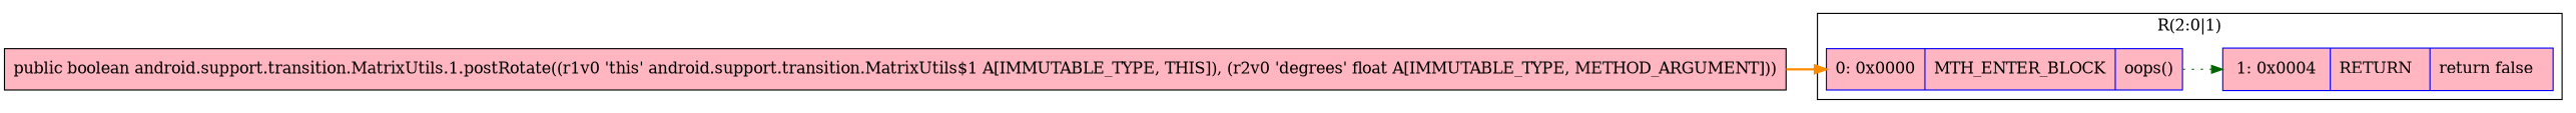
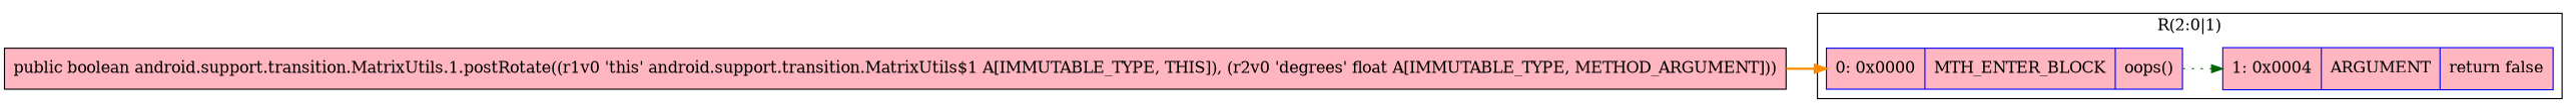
  digraph {
    rankdir=LR
    node [color=blue shape=record style=filled fillcolor=lightpink]
    n1 [label="{0\:\ 0x0000|MTH_ENTER_BLOCK\l|oops()\l}"]
-   n2 [label="{1\:\ 0x0004|RETURN\l|return false\l}"]
+   n2 [label="{1\:\ 0x0004|ARGUMENT\l|return false\l}"]
    n3 [label="{public boolean android.support.transition.MatrixUtils.1.postRotate((r1v0 'this' android.support.transition.MatrixUtils$1 A[IMMUTABLE_TYPE, THIS]), (r2v0 'degrees' float A[IMMUTABLE_TYPE, METHOD_ARGUMENT])) }" color=""]
    subgraph cluster_1 {
      label="R(2:0|1)"
      n1
      n2
    }
    n1 -> n2 [color=darkgreen style=dotted]
    n3 -> n1 [color=darkorange style=bold]
  }
